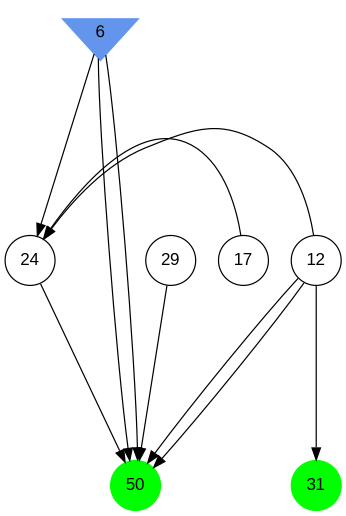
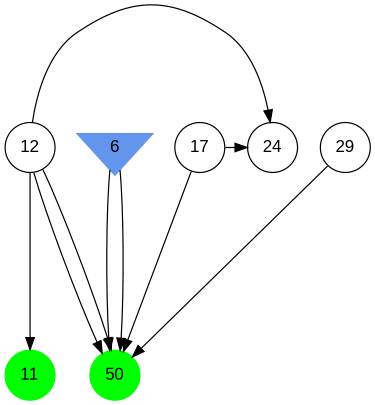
  digraph {
    fontname="Liberation Sans"
    ranksep=2.0
    node [color=black fontname="Liberation Sans" shape=circle]
    edge [fontname="Liberation Sans"]
    6 [color=cornflowerblue shape=invtriangle style=filled]
    12
    17
    24
    29
    n6 [color=green label=50 style=filled]
-   31 [color=green style=filled]
+   31 [color=green style=filled label=11]
    subgraph sub_1 {
      rank=same
      6
    }
    subgraph sub_2 {
      rank=same
      12
      17
      24
      29
    }
    subgraph sub_3 {
      rank=same
      n6
      31
    }
-   6 -> 24
    6 -> n6
    6 -> n6
    12 -> 24
    12 -> n6
    12 -> n6
    12 -> 31
    17 -> 24
-   24 -> n6
+   17 -> n6
    29 -> n6
  }
